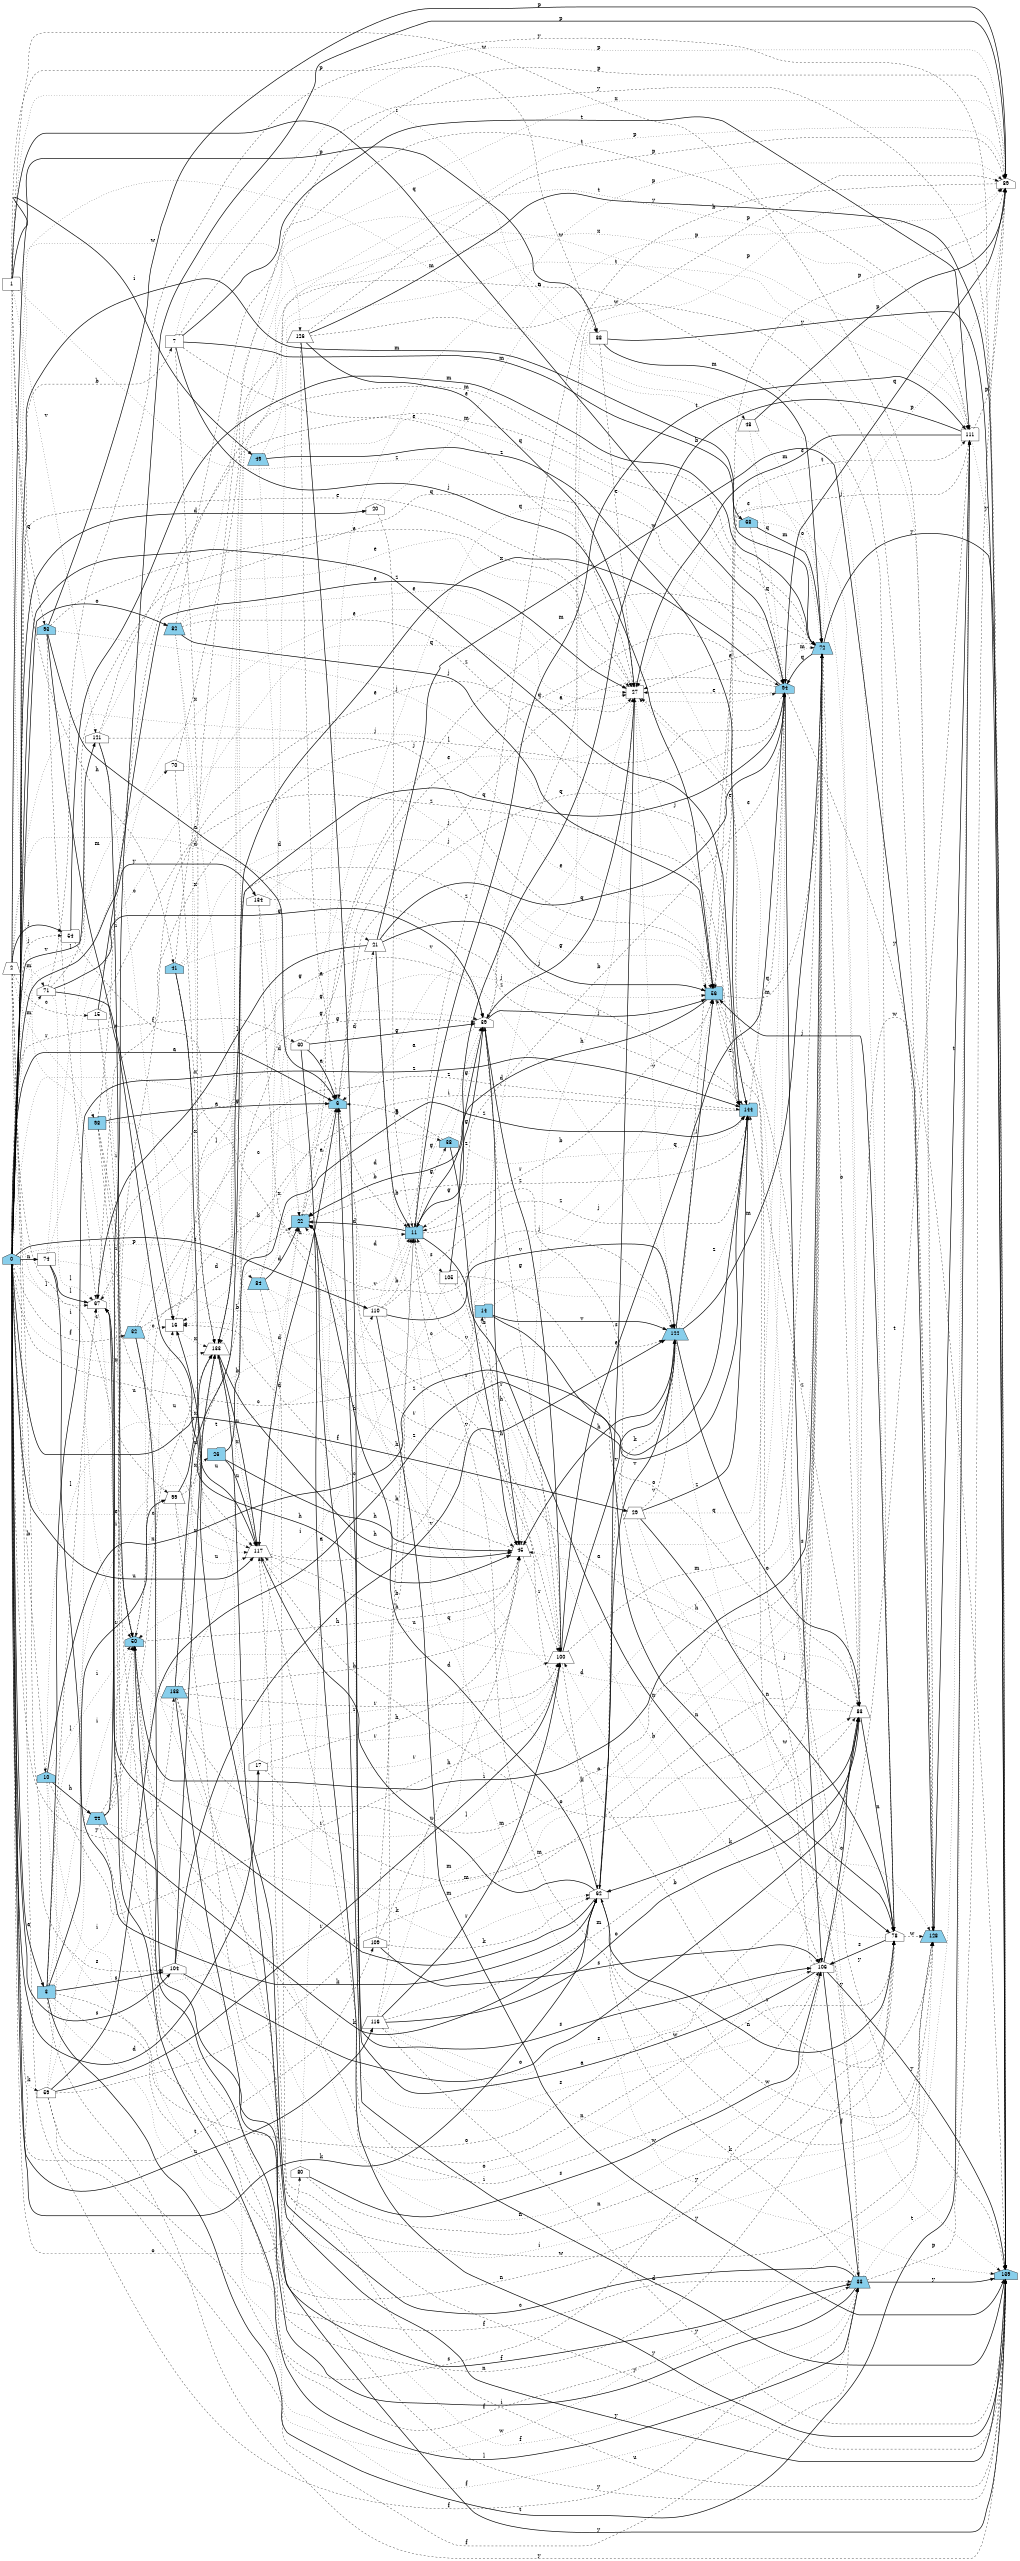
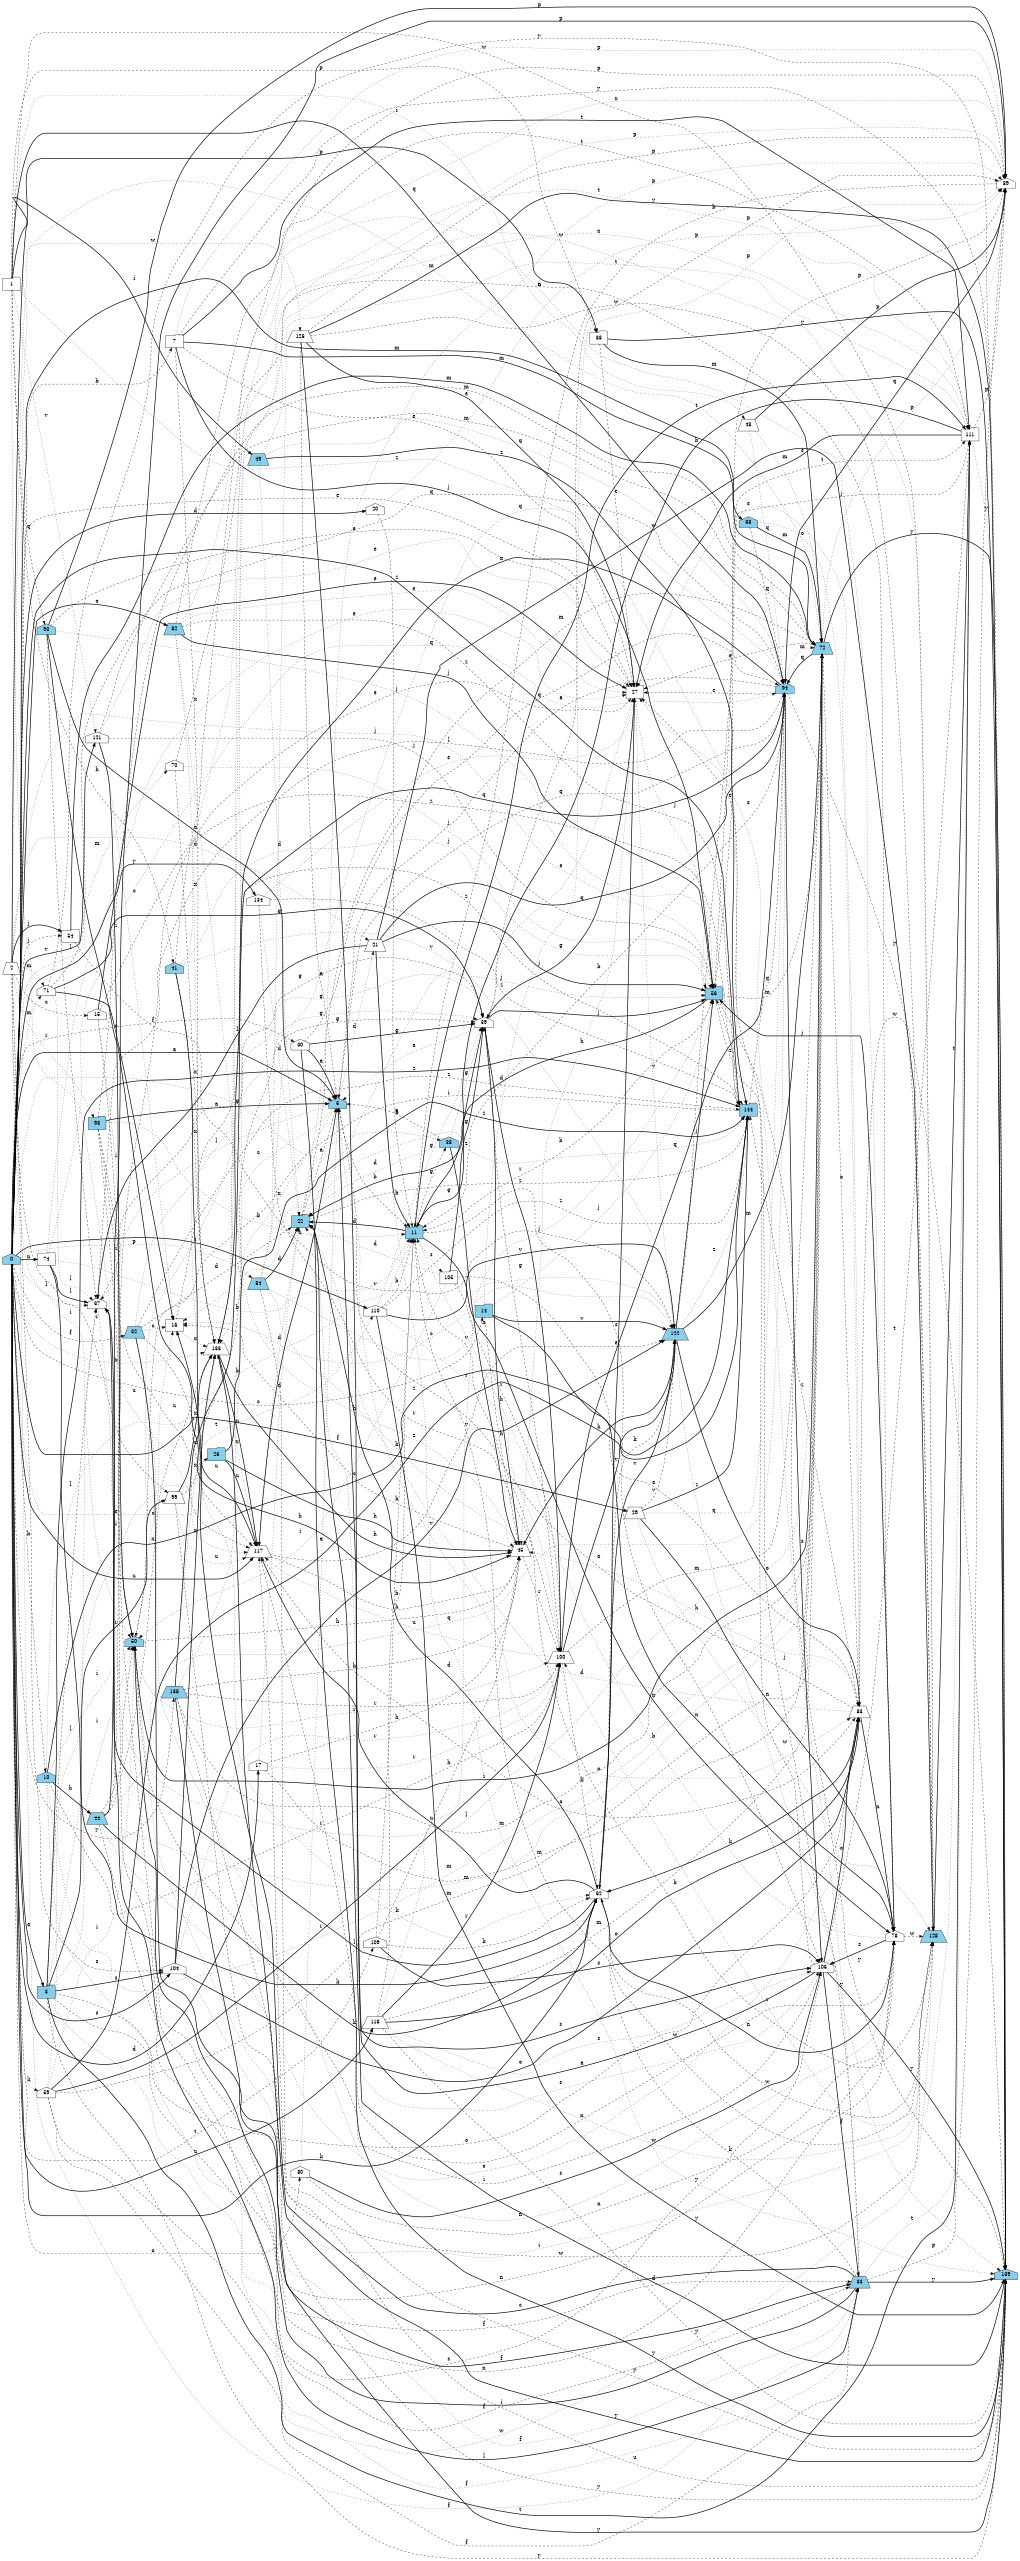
  strict digraph {
    rankdir=LR
    node [fillcolor=white shape=house style=filled]
    edge [style=dashed]
    0 [fillcolor=skyblue]
    3 [fillcolor=skyblue shape=folder]
    6 [fillcolor=skyblue]
    7 [shape=folder]
    10 [fillcolor=skyblue]
    14 [fillcolor=skyblue shape=folder]
    17
    20
    26 [fillcolor=skyblue shape=folder]
    27 [shape=folder]
    29 [shape=trapezium]
    30
    32 [fillcolor=skyblue shape=trapezium]
    38 [fillcolor=skyblue]
    54 [shape=folder]
    59
    62
    67
    68 [fillcolor=skyblue]
    70
    71
    74 [shape=folder]
    80
    82 [fillcolor=skyblue shape=trapezium]
    84 [fillcolor=skyblue shape=trapezium]
    104
    109
    110
    116 [shape=trapezium]
    117 [shape=trapezium]
    121
    126 [shape=trapezium]
    133 [shape=trapezium]
    134
    138 [fillcolor=skyblue shape=trapezium]
    144 [fillcolor=skyblue shape=folder]
    128 [fillcolor=skyblue shape=trapezium]
    50 [fillcolor=skyblue]
    99 [shape=trapezium]
    78
    83 [shape=trapezium]
    111 [shape=folder]
    139 [fillcolor=skyblue]
    94 [fillcolor=skyblue]
    21 [shape=trapezium]
    11 [fillcolor=skyblue shape=folder]
    16 [shape=folder]
    56 [fillcolor=skyblue shape=folder]
    72 [fillcolor=skyblue shape=trapezium]
    89
    33 [fillcolor=skyblue shape=trapezium]
    44 [fillcolor=skyblue shape=trapezium]
    100 [shape=trapezium]
    45 [shape=trapezium]
    122 [fillcolor=skyblue shape=trapezium]
    22 [fillcolor=skyblue shape=folder]
    39
    106
    1 [shape=folder]
    41 [fillcolor=skyblue]
    48 [shape=trapezium]
    49 [fillcolor=skyblue shape=trapezium]
    88 [shape=folder]
    93 [fillcolor=skyblue]
    2 [shape=trapezium]
    15
    98 [fillcolor=skyblue shape=folder]
    105 [shape=folder]
    0 -> 3 [label=a style=bold]
    0 -> 6 [label=a style=bold]
    0 -> 7 [label=b]
    0 -> 10 [label=b]
    0 -> 14 [label=c]
    0 -> 17 [label=d style=bold]
    0 -> 20 [label=d style=bold]
    0 -> 26 [label=e style=dotted]
    0 -> 27 [label=e]
    0 -> 29 [label=f style=bold]
    0 -> 30 [label=f]
    0 -> 32 [label=f]
    0 -> 38 [label=g style=dotted]
    0 -> 54 [label=j]
    0 -> 59 [label=k style=dotted]
    0 -> 62 [label=k style=bold]
    0 -> 67 [label=l style=dotted]
    0 -> 68 [label=m style=bold]
    0 -> 70 [label=m style=dotted]
    0 -> 71 [label=m style=dotted]
    0 -> 74 [label=n style=bold]
    0 -> 80 [label=o]
    0 -> 82 [label=o style=bold]
    0 -> 84 [label=p style=dotted]
    0 -> 104 [label=s style=bold]
    0 -> 109 [label=t]
    0 -> 110 [label=t style=bold]
    0 -> 116 [label=u style=bold]
    0 -> 117 [label=u style=bold]
    0 -> 121 [label=v style=bold]
    0 -> 126 [label=w style=dotted]
    0 -> 133 [label=x style=dotted]
    0 -> 134 [label=y style=bold]
    0 -> 138 [label=y]
    0 -> 144 [label=z style=bold]
    3 -> 67 [label=l]
    3 -> 104 [label=s style=bold]
    3 -> 110 [label=t style=dotted]
    3 -> 144 [label=z style=bold]
    3 -> 128 [label=w style=dotted]
    3 -> 50 [label=i style=dotted]
    3 -> 99 [label=r style=bold]
    3 -> 78 [label=n]
    3 -> 83 [label=o]
    3 -> 111 [label=t style=bold]
    3 -> 139 [label=y]
    6 -> 67 [label=l style=dotted]
    6 -> 117 [label=u style=bold]
    6 -> 133 [label=x style=dotted]
    6 -> 83 [label=o style=dotted]
    6 -> 94 [label=q]
    6 -> 21 [label=d style=dotted]
    6 -> 11 [label=b]
    6 -> 16 [label=c style=dotted]
    7 -> 27 [label=e]
    7 -> 133 [label=x]
    7 -> 111 [label=t style=bold]
    7 -> 139 [label=y]
    7 -> 56 [label=j style=bold]
    7 -> 72 [label=m style=bold]
    7 -> 89 [label=p style=dotted]
    10 -> 144 [label=z style=bold]
    10 -> 50 [label=i style=dotted]
    10 -> 11 [label=b style=dotted]
    10 -> 72 [label=m style=dotted]
    10 -> 33 [label=f style=dotted]
    10 -> 44 [label=h style=bold]
    10 -> 100 [label=r]
    14 -> 78 [label=n style=bold]
    14 -> 56 [label=j style=dotted]
    14 -> 89 [label=p style=dotted]
    14 -> 45 [label=h]
    14 -> 122 [label=v style=bold]
    17 -> 72 [label=m]
    17 -> 100 [label=r style=dotted]
    17 -> 45 [label=h]
    17 -> 22 [label=d style=dotted]
    20 -> 11 [label=b]
    20 -> 89 [label=p style=dotted]
    26 -> 117 [label=u style=bold]
    26 -> 144 [label=z style=bold]
    26 -> 111 [label=t style=dotted]
    26 -> 45 [label=h style=bold]
    27 -> 56 [label=j style=dotted]
    27 -> 45 [label=h style=dotted]
    27 -> 122 [label=v style=dotted]
    27 -> 39 [label=g style=bold]
    29 -> 144 [label=z style=bold]
    29 -> 128 [label=w style=dotted]
    29 -> 78 [label=n style=bold]
    29 -> 94 [label=q style=dotted]
    29 -> 122 [label=v]
    30 -> 6 [label=a style=bold]
    30 -> 139 [label=y style=bold]
    30 -> 94 [label=q]
    30 -> 39 [label=g style=bold]
    32 -> 117 [label=u]
    32 -> 144 [label=z]
    32 -> 78 [label=n style=dotted]
    32 -> 16 [label=c style=dotted]
    32 -> 33 [label=f style=bold]
    32 -> 22 [label=d]
    32 -> 39 [label=g style=dotted]
    38 -> 6 [label=a]
    38 -> 45 [label=h style=bold]
    38 -> 22 [label=d style=dotted]
    38 -> 39 [label=g style=dotted]
    54 -> 72 [label=m style=bold]
    54 -> 122 [label=v]
    59 -> 67 [label=l style=dotted]
    59 -> 144 [label=z style=bold]
    59 -> 50 [label=i style=dotted]
    59 -> 72 [label=m]
    59 -> 33 [label=f]
    59 -> 100 [label=r style=bold]
    59 -> 106 [label=s]
    62 -> 27 [label=e style=bold]
    62 -> 67 [label=l style=bold]
    62 -> 117 [label=u style=bold]
    62 -> 128 [label=w]
    62 -> 78 [label=n style=bold]
    62 -> 122 [label=v style=bold]
    62 -> 22 [label=d style=bold]
    67 -> 50 [label=i style=dotted]
    67 -> 39 [label=g]
    68 -> 83 [label=o style=dotted]
    68 -> 94 [label=q]
    68 -> 72 [label=m style=bold]
    70 -> 133 [label=x]
    70 -> 78 [label=n]
    70 -> 56 [label=j style=dotted]
    71 -> 67 [label=l style=dotted]
    71 -> 139 [label=y]
    71 -> 94 [label=q]
    71 -> 16 [label=c style=bold]
    71 -> 39 [label=g style=bold]
    74 -> 27 [label=e style=dotted]
    74 -> 62 [label=k style=bold]
    74 -> 67 [label=l style=bold]
    74 -> 94 [label=q style=dotted]
    74 -> 11 [label=b style=dotted]
    80 -> 6 [label=a style=dotted]
    80 -> 78 [label=n]
    80 -> 106 [label=s style=bold]
    82 -> 27 [label=e style=dotted]
    82 -> 133 [label=x style=dotted]
    82 -> 144 [label=z]
    82 -> 78 [label=n style=dotted]
    82 -> 111 [label=t]
    82 -> 56 [label=j style=bold]
    82 -> 45 [label=h style=dotted]
    84 -> 111 [label=t style=dotted]
    84 -> 139 [label=y]
    84 -> 94 [label=q style=dotted]
    84 -> 45 [label=h style=dotted]
    84 -> 122 [label=v style=dotted]
    84 -> 22 [label=d style=bold]
    104 -> 133 [label=x style=bold]
    104 -> 83 [label=o style=bold]
    104 -> 33 [label=f style=dotted]
    104 -> 100 [label=r style=dotted]
    104 -> 122 [label=v style=bold]
    109 -> 62 [label=k]
    109 -> 11 [label=b]
    109 -> 45 [label=h]
    109 -> 106 [label=s style=bold]
    110 -> 144 [label=z]
    110 -> 139 [label=y style=bold]
    110 -> 11 [label=b]
    110 -> 100 [label=r style=dotted]
    110 -> 122 [label=v style=bold]
    110 -> 39 [label=g style=dotted]
    116 -> 128 [label=w style=dotted]
    116 -> 83 [label=o style=bold]
    116 -> 139 [label=y]
    116 -> 11 [label=b]
    116 -> 56 [label=j style=dotted]
    116 -> 72 [label=m]
    116 -> 100 [label=r style=bold]
    116 -> 106 [label=s style=dotted]
    117 -> 133 [label=x style=dotted]
    117 -> 78 [label=n]
    117 -> 83 [label=o]
    117 -> 45 [label=h]
    117 -> 122 [label=v]
    117 -> 22 [label=d style=dotted]
    121 -> 27 [label=e style=dotted]
    121 -> 50 [label=i style=bold]
    121 -> 16 [label=c style=dotted]
    121 -> 56 [label=j]
    121 -> 72 [label=m]
    126 -> 6 [label=a]
    126 -> 27 [label=e style=bold]
    126 -> 128 [label=w]
    126 -> 139 [label=y style=bold]
    126 -> 89 [label=p]
    126 -> 106 [label=s style=bold]
    133 -> 117 [label=u style=bold]
    133 -> 139 [label=y style=bold]
    133 -> 45 [label=h style=bold]
    134 -> 27 [label=e style=dotted]
    134 -> 144 [label=z]
    134 -> 100 [label=r]
    134 -> 22 [label=d style=dotted]
    138 -> 133 [label=x style=dotted]
    138 -> 144 [label=z style=dotted]
    138 -> 128 [label=w]
    138 -> 139 [label=y style=bold]
    138 -> 94 [label=q style=bold]
    138 -> 72 [label=m]
    138 -> 100 [label=r]
    138 -> 45 [label=h]
    144 -> 50 [label=i]
    144 -> 94 [label=q]
    128 -> 50 [label=i style=dotted]
    128 -> 111 [label=t style=bold]
    128 -> 11 [label=b]
    50 -> 16 [label=c style=dotted]
    50 -> 100 [label=r style=dotted]
    50 -> 45 [label=h]
    50 -> 39 [label=g style=dotted]
    99 -> 117 [label=u style=dotted]
    99 -> 133 [label=x style=bold]
    99 -> 139 [label=y]
    99 -> 39 [label=g]
    78 -> 128 [label=w]
    78 -> 11 [label=b style=dotted]
    78 -> 56 [label=j style=bold]
    78 -> 106 [label=s style=bold]
    83 -> 6 [label=a]
    83 -> 27 [label=e style=dotted]
    83 -> 62 [label=k style=bold]
    83 -> 144 [label=z]
    83 -> 128 [label=w]
    83 -> 78 [label=n style=bold]
    83 -> 45 [label=h style=dotted]
    83 -> 22 [label=d style=dotted]
    111 -> 27 [label=e style=bold]
    111 -> 133 [label=x style=dotted]
    111 -> 139 [label=y style=dotted]
    111 -> 11 [label=b style=bold]
    111 -> 56 [label=j]
    111 -> 89 [label=p]
    111 -> 100 [label=r style=dotted]
    139 -> 117 [label=u]
    139 -> 22 [label=d style=bold]
    94 -> 6 [label=a]
    94 -> 27 [label=e]
    94 -> 67 [label=l]
    94 -> 133 [label=x style=bold]
    94 -> 139 [label=y]
    94 -> 11 [label=b]
    94 -> 72 [label=m style=dotted]
    94 -> 106 [label=s style=bold]
    21 -> 67 [label=l style=bold]
    21 -> 128 [label=w style=bold]
    21 -> 139 [label=y style=dotted]
    21 -> 94 [label=q style=bold]
    21 -> 11 [label=b style=bold]
    21 -> 56 [label=j style=bold]
    11 -> 38 [label=g]
    11 -> 128 [label=w]
    11 -> 78 [label=n style=bold]
    11 -> 111 [label=t style=bold]
    11 -> 22 [label=d style=bold]
    11 -> 39 [label=g style=bold]
    11 -> 106 [label=s]
    11 -> 105 [label=s style=dotted]
    16 -> 133 [label=x style=dotted]
    16 -> 144 [label=z]
    56 -> 144 [label=z]
    56 -> 139 [label=y]
    56 -> 11 [label=b]
    56 -> 72 [label=m]
    56 -> 89 [label=p]
    56 -> 22 [label=d style=bold]
    72 -> 27 [label=e]
    72 -> 67 [label=l style=dotted]
    72 -> 50 [label=i style=bold]
    72 -> 83 [label=o]
    72 -> 139 [label=y style=bold]
    72 -> 94 [label=q style=bold]
    72 -> 89 [label=p style=dotted]
    89 -> 133 [label=x style=dotted]
    89 -> 94 [label=q style=bold]
    89 -> 11 [label=b]
    33 -> 27 [label=e style=dotted]
    33 -> 62 [label=k]
    33 -> 67 [label=l style=bold]
    33 -> 50 [label=i style=bold]
    33 -> 111 [label=t style=dotted]
    33 -> 139 [label=y style=bold]
    33 -> 16 [label=c style=bold]
    33 -> 56 [label=j]
    33 -> 89 [label=p]
    44 -> 27 [label=e]
    44 -> 62 [label=k style=bold]
    44 -> 133 [label=x]
    44 -> 50 [label=i]
    44 -> 78 [label=n]
    44 -> 83 [label=o style=dotted]
    44 -> 94 [label=q style=dotted]
    44 -> 72 [label=m style=dotted]
    44 -> 89 [label=p style=bold]
    100 -> 62 [label=k]
    100 -> 117 [label=u style=dotted]
    100 -> 94 [label=q style=bold]
    100 -> 72 [label=m]
    100 -> 122 [label=v style=bold]
    100 -> 39 [label=g]
    45 -> 16 [label=c]
    45 -> 100 [label=r]
    122 -> 62 [label=k]
    122 -> 144 [label=z style=dotted]
    122 -> 83 [label=o style=bold]
    122 -> 111 [label=t]
    122 -> 139 [label=y style=dotted]
    122 -> 16 [label=c style=dotted]
    122 -> 56 [label=j style=bold]
    122 -> 72 [label=m style=bold]
    122 -> 45 [label=h style=bold]
    22 -> 6 [label=a]
    22 -> 144 [label=z]
    22 -> 56 [label=j style=dotted]
    22 -> 72 [label=m]
    22 -> 89 [label=p style=dotted]
    22 -> 106 [label=s style=dotted]
    39 -> 6 [label=a style=dotted]
    39 -> 27 [label=e style=dotted]
    39 -> 56 [label=j style=bold]
    39 -> 89 [label=p]
    39 -> 100 [label=r style=bold]
    39 -> 45 [label=h style=bold]
    106 -> 6 [label=a style=bold]
    106 -> 27 [label=e]
    106 -> 50 [label=i]
    106 -> 83 [label=o style=bold]
    106 -> 111 [label=t]
    106 -> 139 [label=y style=bold]
    106 -> 33 [label=f style=bold]
    1 -> 117 [label=u style=dotted]
    1 -> 121 [label=v style=dotted]
    1 -> 144 [label=z style=dotted]
    1 -> 128 [label=w]
    1 -> 94 [label=q style=bold]
    1 -> 41 [label=h]
    1 -> 48 [label=i style=dotted]
    1 -> 49 [label=i style=bold]
    1 -> 88 [label=p]
    1 -> 93 [label=q]
    41 -> 62 [label=k style=dotted]
    41 -> 117 [label=u style=bold]
    41 -> 133 [label=x]
    41 -> 128 [label=w style=dotted]
    41 -> 56 [label=j style=dotted]
    41 -> 89 [label=p]
    41 -> 122 [label=v style=dotted]
    48 -> 94 [label=q style=dotted]
    48 -> 72 [label=m style=dotted]
    48 -> 89 [label=p style=bold]
    49 -> 144 [label=z style=bold]
    49 -> 94 [label=q style=dotted]
    49 -> 89 [label=p style=dotted]
    49 -> 22 [label=d style=dotted]
    88 -> 27 [label=e]
    88 -> 139 [label=y style=bold]
    88 -> 72 [label=m style=bold]
    93 -> 6 [label=a style=bold]
    93 -> 27 [label=e]
    93 -> 67 [label=l]
    93 -> 56 [label=j style=dotted]
    93 -> 89 [label=p style=bold]
    93 -> 45 [label=h style=bold]
    2 -> 54 [label=j style=bold]
    2 -> 71 [label=m style=dotted]
    2 -> 104 [label=s]
    2 -> 50 [label=i style=dotted]
    2 -> 99 [label=r]
    2 -> 21 [label=d style=dotted]
    2 -> 56 [label=j style=dotted]
    2 -> 72 [label=m style=dotted]
-   2 -> 33 [label=f]
+   2 -> 33 [label=f style=dotted]
    2 -> 88 [label=p style=bold]
    2 -> 15 [label=c]
    2 -> 98 [label=r style=dotted]
    15 -> 27 [label=e style=bold]
    15 -> 144 [label=z]
    15 -> 50 [label=i style=dotted]
    15 -> 33 [label=f]
    98 -> 6 [label=a style=bold]
    98 -> 117 [label=u]
    98 -> 50 [label=i]
    98 -> 11 [label=b style=dotted]
    98 -> 72 [label=m]
    98 -> 33 [label=f]
    105 -> 50 [label=i style=dotted]
    105 -> 83 [label=o]
    105 -> 100 [label=r]
    105 -> 22 [label=d style=dotted]
    105 -> 39 [label=g style=bold]
  }
